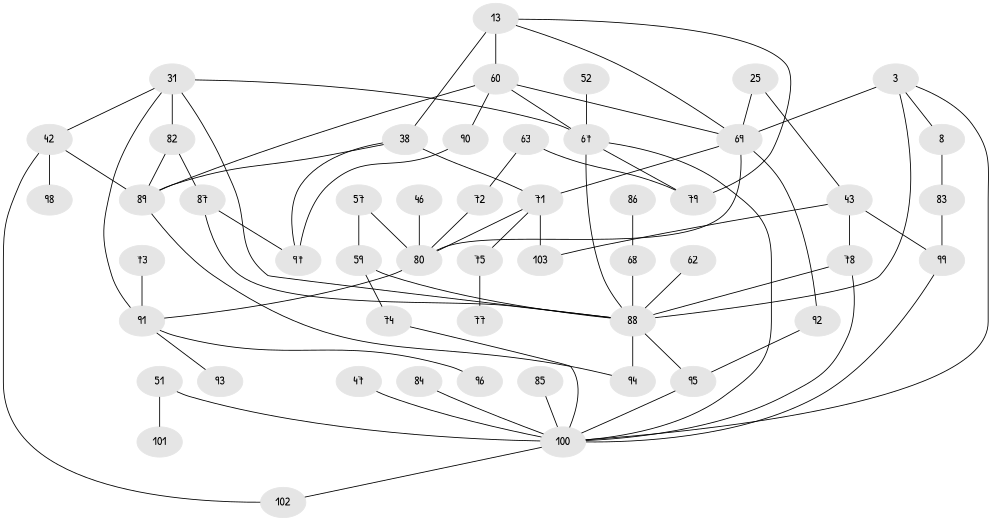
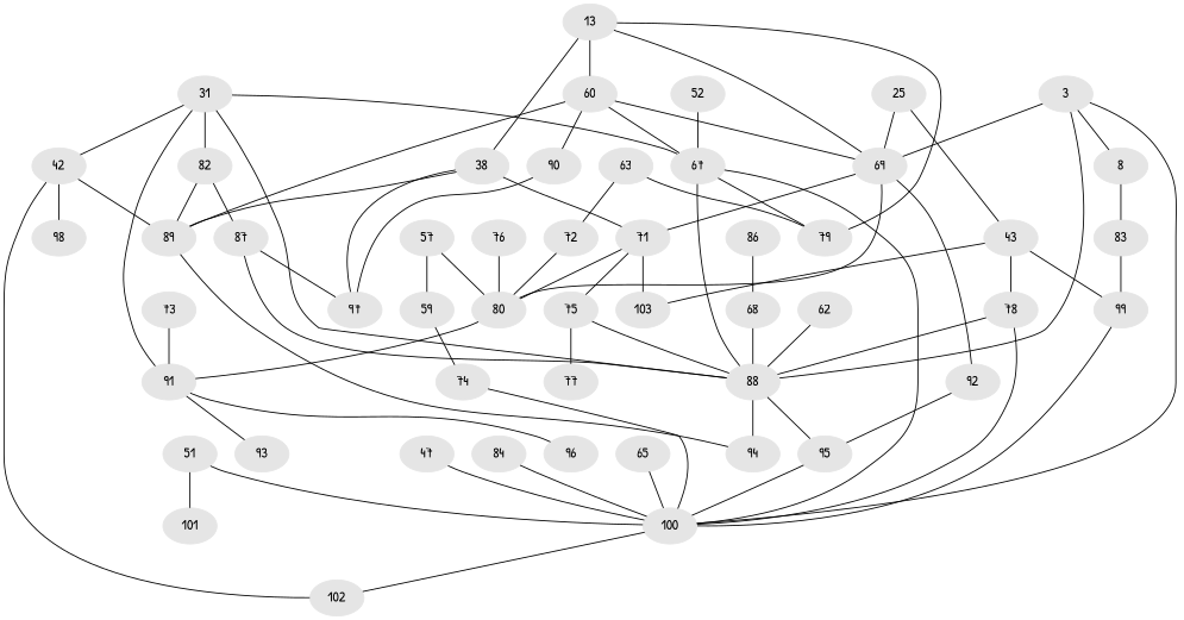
  graph {
    fontname="Patrick Hand"
    node [color=gray90 fontname="Patrick Hand" style=filled]
    edge [fontname="Patrick Hand"]
    3
    8
    69 [super="+1+53"]
    88 [super="+28+26+37+64+65"]
    100 [super="+24+44"]
    83
    43 [super="+16"]
    78
    99 [super="+23+39+49"]
    103 [super="+61"]
    71 [super="+48+54+70"]
    80 [super="+2"]
    92
    94
    95
    102
    13 [super="+4"]
    38 [super="+7+35"]
    60 [super="+29"]
    79 [super="+45+58"]
    89 [super="+32+30+81"]
    97
    67 [super="+18"]
    90
    25
    31
    42
    82
    91 [super="+56+41+66"]
    98
    87
    93
    96
    75 [super="+33"]
    47
    51 [super="+50"]
    101
    52
    57
    59
    74
    62
    63
    72
    68
    77
    73
-   76 [label=46]
+   76
    84
-   85
+   85 [label=65]
    86
    3 -- 8
    3 -- 69 [weight=2]
    3 -- 88 [weight=2]
    3 -- 100
    8 -- 83
    69 -- 71
    69 -- 80 [weight=2]
    69 -- 92
    88 -- 94
    88 -- 95
    100 -- 102
    83 -- 99
    43 -- 78
    43 -- 99
    43 -- 103
    78 -- 88
    78 -- 100
    99 -- 100
    71 -- 103
    71 -- 80
    71 -- 75
    80 -- 91
    92 -- 95
    95 -- 100
    13 -- 69
    13 -- 38 [weight=2]
    13 -- 60
    13 -- 79
    38 -- 71
    38 -- 89
    38 -- 97
    60 -- 69
    60 -- 89 [weight=2]
    60 -- 67 [weight=2]
    60 -- 90
    89 -- 94
    67 -- 88
    67 -- 100 [weight=2]
    67 -- 79
    90 -- 97
    25 -- 69
    25 -- 43
    31 -- 88
    31 -- 67 [weight=2]
    31 -- 42
    31 -- 82
    31 -- 91 [weight=2]
    42 -- 102
    42 -- 89
    42 -- 98
    82 -- 89
    82 -- 87
    91 -- 93
    91 -- 96
    87 -- 88
    87 -- 97
-   59 -- 88
+   75 -- 88
    75 -- 77
    47 -- 100 [weight=2]
    51 -- 100
    51 -- 101
    52 -- 67
    57 -- 80
    57 -- 59
    59 -- 74
    74 -- 100
    62 -- 88
    63 -- 79
    63 -- 72
    72 -- 80
    68 -- 88
    73 -- 91
    76 -- 80
    84 -- 100
    85 -- 100 [weight=2]
    86 -- 68
  }
